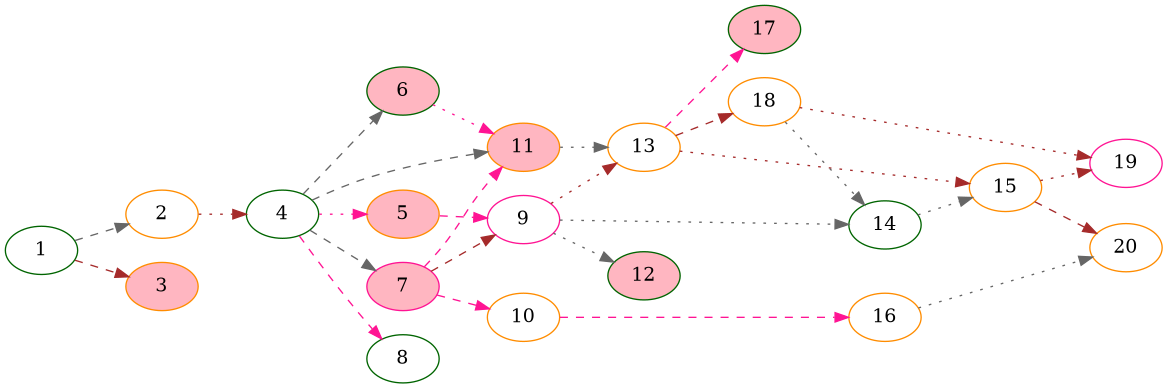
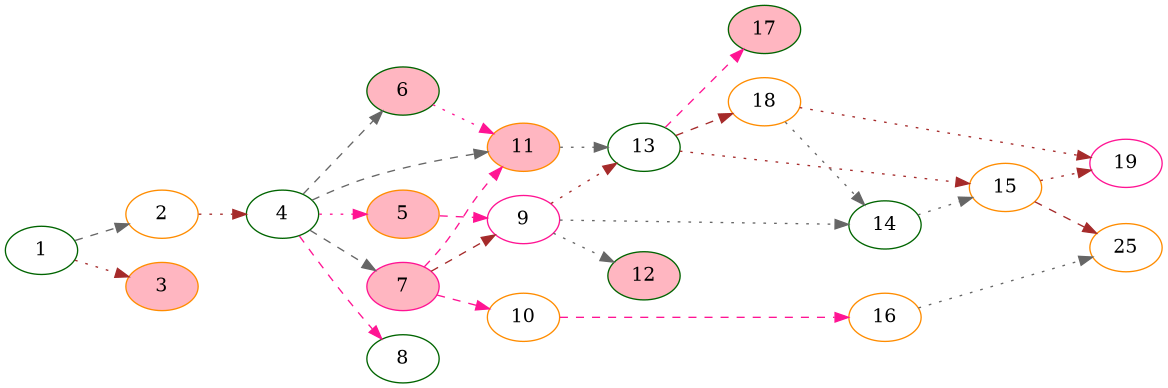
  digraph {
    rankdir=LR
    node [alpha=0.01 color=darkorange fillcolor=white style=filled]
    edge [color=gray40 style=dotted]
    1 [alpha=0.16 color=darkgreen expect_size=36195328]
    2 [alpha=0.14 expect_size=40715264]
    3 [alpha=0.03 expect_size=21419008 fillcolor=lightpink]
    4 [alpha=0.04 color=darkgreen expect_size=10901504]
    5 [alpha=0.13 expect_size=33584128 fillcolor=lightpink]
    6 [alpha=0.08 color=darkgreen expect_size=29888512 fillcolor=lightpink]
    7 [color=deeppink expect_size=48260096 fillcolor=lightpink]
    8 [color=darkgreen expect_size=12016640]
    11 [alpha=0.09 expect_size=18675712 fillcolor=lightpink]
    9 [color=deeppink expect_size=23514112]
    10 [alpha=0.17 expect_size=5693440]
    12 [alpha=0.12 color=darkgreen expect_size=9620480 fillcolor=lightpink]
-   13 [alpha=0.02 expect_size=42811392]
+   13 [alpha=0.02 color=darkgreen expect_size=42811392]
    14 [alpha=0.18 color=darkgreen expect_size=49101824]
    16 [alpha=0.17 expect_size=42082304]
    15 [alpha=0.12 expect_size=10515456]
    17 [alpha=0.18 color=darkgreen expect_size=13896704 fillcolor=lightpink]
    18 [alpha=0.19 expect_size=16818176]
    19 [color=deeppink expect_size=20006912]
-   20 [alpha=0.18 expect_size=21354496]
+   20 [alpha=0.18 expect_size=21354496 label=25]
    1 -> 2 [style=dashed]
-   1 -> 3 [color=brown style=dashed]
+   1 -> 3 [color=brown]
    2 -> 4 [color=brown]
    4 -> 5 [color=deeppink]
    4 -> 6 [style=dashed]
    4 -> 7 [style=dashed]
    4 -> 8 [color=deeppink style=dashed]
    4 -> 11 [style=dashed]
    5 -> 9 [color=deeppink style=dashed]
    6 -> 11 [color=deeppink]
    7 -> 11 [color=deeppink style=dashed]
    7 -> 9 [color=brown style=dashed]
    7 -> 10 [color=deeppink style=dashed]
    11 -> 13
    9 -> 12
    9 -> 13 [color=brown]
    9 -> 14
    10 -> 16 [color=deeppink style=dashed]
    13 -> 15 [color=brown]
    13 -> 17 [color=deeppink style=dashed]
    13 -> 18 [color=brown style=dashed]
    14 -> 15
    16 -> 20
    15 -> 19 [color=brown]
    15 -> 20 [color=brown style=dashed]
    18 -> 14
    18 -> 19 [color=brown]
  }
